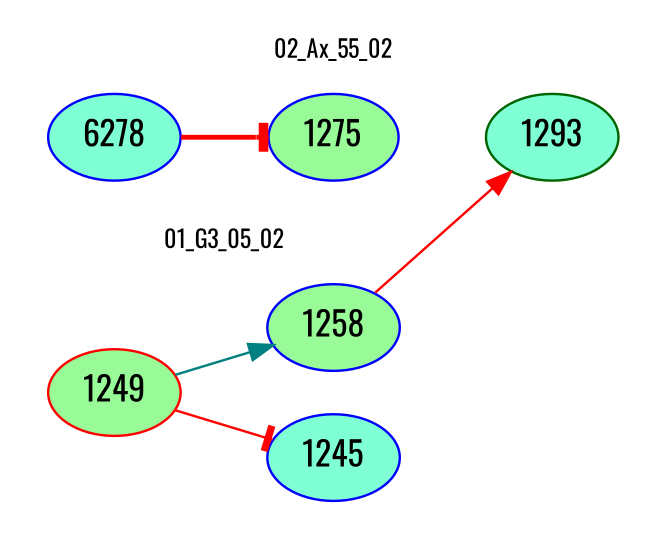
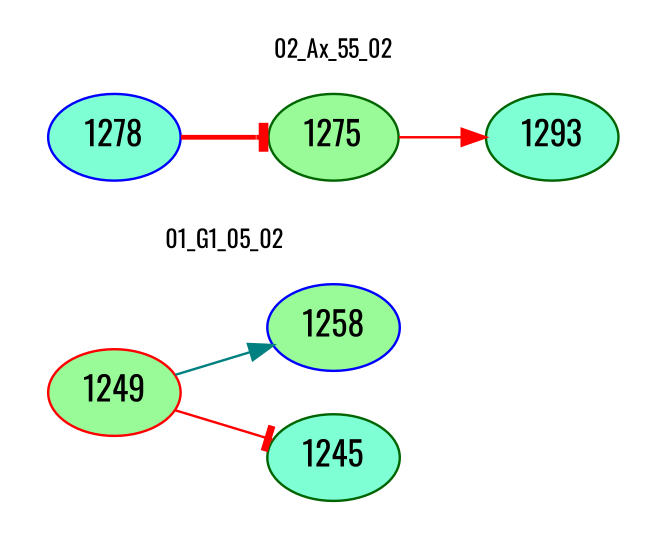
  digraph {
    fontname=Oswald
    rankdir=LR
    node [color=blue fillcolor=aquamarine fontname=Oswald style=filled]
    edge [arrowhead=tee color=red fontname=Oswald style=solid]
-   n1 [label=6278]
-   n2 [fillcolor=palegreen label=1275]
+   n1 [label=1278]
+   n2 [color=darkgreen fillcolor=palegreen label=1275]
    n3 [color=darkgreen label=1293]
    n4 [color=red fillcolor=palegreen label=1249]
-   n5 [label=1245]
+   n5 [color=darkgreen label=1245]
    n6 [fillcolor=palegreen label=1258]
    subgraph cluster_1 {
      color=white
      fontsize=10
      label="02_Ax_55_02"
      n1
      n2
      n3
    }
    subgraph cluster_2 {
      color=white
      fontsize=10
-     label="01_G3_05_02"
+     label="01_G1_05_02"
      n4
      n5
      n6
    }
    n1 -> n2 [style=bold]
-   n6 -> n3 [arrowhead=normal]
+   n2 -> n3 [arrowhead=normal]
    n4 -> n5
    n4 -> n6 [arrowhead=normal color=teal]
  }
